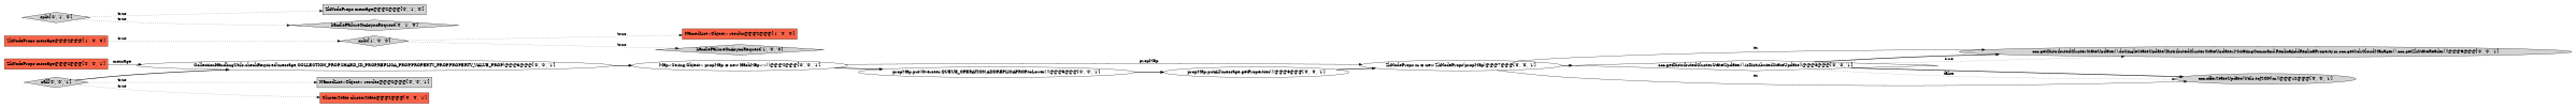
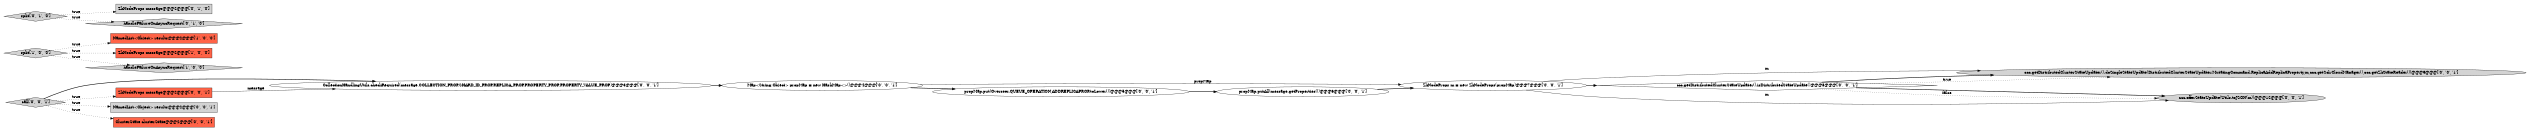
  digraph {
    rankdir=LR
    node [fillcolor=lightgray shape=ellipse style=filled]
    edge [style=dotted]
    n1 [label="ccc.getDistributedClusterStateUpdater().doSingleStateUpdate(DistributedClusterStateUpdater.MutatingCommand.ReplicaAddReplicaProperty,m,ccc.getSolrCloudManager(),ccc.getZkStateReader())@@@9@@@['0', '0', '1']"]
    n2 [label="split['1', '0', '0']" shape=diamond]
    n3 [fillcolor=tomato label="NamedList<Object> results@@@2@@@['1', '0', '0']" shape=box]
    n4 [fillcolor=tomato label="ZkNodeProps message@@@2@@@['1', '0', '0']" shape=box]
    n5 [label="handleFailureOnAsyncRequest['1', '0', '0']" shape=diamond]
    n6 [label="ZkNodeProps message@@@2@@@['0', '1', '0']" shape=box]
    n7 [label="split['0', '1', '0']" shape=diamond]
    n8 [label="handleFailureOnAsyncRequest['0', '1', '0']" shape=diamond]
    n9 [label="NamedList<Object> results@@@2@@@['0', '0', '1']" shape=box]
    n10 [label="ccc.offerStateUpdate(Utils.toJSON(m))@@@12@@@['0', '0', '1']"]
    n11 [fillcolor=white label="CollectionHandlingUtils.checkRequired(message,COLLECTION_PROP,SHARD_ID_PROP,REPLICA_PROP,PROPERTY_PROP,PROPERTY_VALUE_PROP)@@@3@@@['0', '0', '1']"]
    n12 [fillcolor=white label="Map<String,Object> propMap = new HashMap<>()@@@4@@@['0', '0', '1']"]
    n13 [fillcolor=white label="propMap.put(Overseer.QUEUE_OPERATION,ADDREPLICAPROP.toLower())@@@5@@@['0', '0', '1']"]
    n14 [fillcolor=white label="ZkNodeProps m = new ZkNodeProps(propMap)@@@7@@@['0', '0', '1']"]
    n15 [fillcolor=white label="propMap.putAll(message.getProperties())@@@6@@@['0', '0', '1']"]
    n16 [fillcolor=white label="ccc.getDistributedClusterStateUpdater().isDistributedStateUpdate()@@@8@@@['0', '0', '1']" shape=diamond]
    n17 [fillcolor=tomato label="ClusterState clusterState@@@2@@@['0', '0', '1']" shape=box]
    n18 [label="call['0', '0', '1']" shape=diamond]
    n19 [fillcolor=tomato label="ZkNodeProps message@@@2@@@['0', '0', '1']" shape=box]
    n2 -> n3 [label=true]
-   n4 -> n2 [label=true]
+   n2 -> n4 [label=true]
    n2 -> n5 [label=true]
    n7 -> n6 [label=true]
    n7 -> n8 [label=true]
    n11 -> n12 [style=bold]
    n12 -> n13 [style=bold]
    n12 -> n14 [label=propMap style=solid]
    n13 -> n15 [style=bold]
    n14 -> n1 [label=m style=solid]
    n14 -> n10 [label=m style=solid]
    n14 -> n16 [style=bold]
    n15 -> n14 [style=bold]
    n16 -> n1 [style=bold]
    n16 -> n1 [label=true]
    n16 -> n10 [style=bold]
    n16 -> n10 [label=false]
    n18 -> n9 [label=true]
    n18 -> n11 [style=bold]
    n18 -> n17 [label=true]
+   n18 -> n19 [label=true]
    n19 -> n11 [label=message style=solid]
  }
